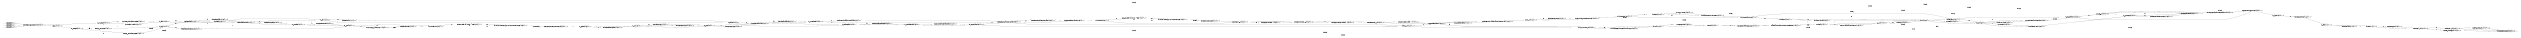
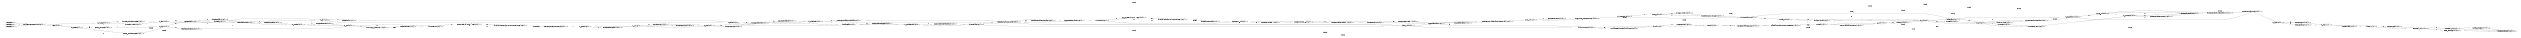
  digraph {
    rankdir=LR
    node [fillcolor=white shape=ellipse style=filled]
    edge [style=bold]
    n1 [fillcolor=lightgray label="inferMissingArguments(functionConfig)@@@123@@@['1', '1', '0']"]
    n2 [label="null != windowLengthCount@@@80@@@['1', '1', '0']" shape=diamond]
    n3 [label="windowConfig.setWindowLengthCount(windowLengthCount)@@@84@@@['1', '1', '0']"]
    n4 [label="windowConfig == null@@@81@@@['1', '1', '0']" shape=diamond]
    n5 [label="null != windowLengthDurationMs@@@86@@@['1', '1', '0']" shape=diamond]
    n6 [label="windowConfig = new WindowConfig()@@@82@@@['1', '1', '0']"]
    n7 [label="ram != null@@@50@@@['1', '1', '1']" shape=diamond]
    n8 [label="null != slidingIntervalCount@@@92@@@['1', '1', '0']" shape=diamond]
    n9 [label="windowConfig == null@@@87@@@['1', '1', '0']" shape=diamond]
    n10 [label="null != functionName@@@21@@@['1', '1', '0']" shape=diamond]
    n11 [label="null != name@@@16@@@['0', '0', '1']" shape=diamond]
    n12 [label="functionConfig.setName(functionName)@@@22@@@['1', '1', '0']"]
    n13 [label="null != inputs@@@25@@@['1', '1', '0']" shape=diamond]
    n14 [label="sourceConfig.setName(name)@@@17@@@['0', '0', '1']"]
    n15 [label="null != className@@@19@@@['0', '0', '1']" shape=diamond]
    n16 [label="functionConfig.setInputs(inputTopics)@@@27@@@['1', '1', '0']"]
    n17 [label="null != customSerdeInputString@@@29@@@['1', '1', '0']" shape=diamond]
    n18 [label="List<String> inputTopics = Arrays.asList(inputs.split(\",\"))@@@26@@@['1', '1', '0']"]
    n19 [label="super.edu.fdu.CPPDG.tinypdg.pe.ExpressionInfo@17efd7e@@@3@@@['1', '1', '1']"]
    n20 [label="null != sourceConfigFile@@@4@@@['0', '0', '1']" shape=diamond]
    n21 [label="mergeArgs()@@@4@@@['1', '1', '0']"]
    n22 [label="this.sourceConfig = CmdUtils.loadConfig(sourceConfigFile,)@@@5@@@['0', '0', '1']"]
    n23 [label="this.sourceConfig = new SourceConfig()@@@8@@@['0', '0', '1']"]
    n24 [label="null != fnConfigFile@@@5@@@['1', '1', '0']" shape=diamond]
    n25 [label="parseFullyQualifiedFunctionName(fqfn,functionConfig)@@@12@@@['1', '1', '0']"]
    n26 [label="functionConfig.getCustomSerdeInputs() == null@@@66@@@['1', '1', '0']" shape=diamond]
    n27 [label="functionConfig.getUserConfig() == null@@@69@@@['1', '1', '0']" shape=diamond]
    n28 [label="functionConfig.setCustomSerdeInputs(new HashMap<>())@@@67@@@['1', '1', '0']"]
    n29 [label="sourceConfig.setParallelism(parallelism)@@@32@@@['1', '1', '1']"]
    n30 [label="functionConfig.setUserConfig(new HashMap<>())@@@70@@@['1', '1', '0']"]
    n31 [label="resources.setCpu(cpu)@@@48@@@['0', '0', '1']"]
    n32 [label="disk != null@@@53@@@['1', '1', '1']" shape=diamond]
    n33 [label="resources.setRam(ram)@@@51@@@['0', '0', '1']"]
    n34 [label="null != destinationTopicName@@@22@@@['0', '0', '1']" shape=diamond]
    n35 [label="this.sourceConfig.setClassName(className)@@@20@@@['1', '1', '1']"]
    n36 [fillcolor=lightgray label="inferMissingArguments(sourceConfig)@@@60@@@['1', '1', '1']"]
    n37 [label="null != tenant@@@10@@@['0', '0', '1']" shape=diamond]
    n38 [label="functionConfig.getInputs() == null@@@63@@@['1', '1', '0']" shape=diamond]
    n39 [label="functionConfig.setInputs(new LinkedList<>())@@@64@@@['1', '1', '0']"]
    n40 [label="Type type = new TypeToken<Map<String,String>>(){}.getType()@@@30@@@['1', '1', '0']"]
    n41 [label="Map<String,String> customSerdeInputMap = new Gson().fromJson(customSerdeInputString,type)@@@33@@@['1', '1', '0']"]
    n42 [label="functionConfig.setCustomSerdeInputs(customSerdeInputMap)@@@34@@@['1', '1', '0']"]
    n43 [label="sourceConfig.setSerdeClassName(deserializationClassName)@@@26@@@['0', '0', '1']"]
    n44 [label="null != processingGuarantees@@@28@@@['0', '0', '1']" shape=diamond]
    n45 [label="sourceConfig.setProcessingGuarantees(processingGuarantees)@@@29@@@['1', '1', '1']"]
    n46 [label="parallelism != null@@@31@@@['0', '0', '1']" shape=diamond]
    n47 [label="resources.setDisk(disk)@@@54@@@['0', '0', '1']"]
    n48 [label="windowConfig = new WindowConfig()@@@94@@@['1', '1', '0']"]
    n49 [label="sourceConfig.setResources(resources)@@@56@@@['0', '0', '1']"]
    n50 [label="windowConfig.setSlidingIntervalCount(slidingIntervalCount)@@@96@@@['1', '1', '0']"]
    n51 [label="functionConfig.setWindowConfig(windowConfig)@@@104@@@['1', '1', '0']"]
    n52 [label="windowConfig == null@@@99@@@['1', '1', '0']" shape=diamond]
    n53 [label="null != sourceConfigString@@@57@@@['0', '0', '1']" shape=diamond]
    n54 [label="null != slidingIntervalDurationMs@@@98@@@['1', '1', '0']" shape=diamond]
    n55 [label="functionConfig.setResources(new org.apache.pulsar.functions.utils.Resources(cpu,ram,disk))@@@75@@@['1', '1', '0']"]
    n56 [label="timeoutMs != null@@@76@@@['1', '1', '0']" shape=diamond]
    n57 [label="functionConfig.setTimeoutMs(timeoutMs)@@@77@@@['1', '1', '0']"]
    n58 [label="WindowConfig windowConfig = functionConfig.getWindowConfig()@@@79@@@['1', '1', '0']"]
    n59 [label="resources == null@@@44@@@['0', '0', '1']" shape=diamond]
    n60 [label="cpu != null@@@47@@@['0', '0', '1']" shape=diamond]
    n61 [label="resources = new org.apache.pulsar.functions.utils.Resources()@@@45@@@['0', '0', '1']"]
    n62 [label="sourceType != null@@@40@@@['0', '0', '1']" shape=diamond]
    n63 [label="org.apache.pulsar.functions.utils.Resources resources = sourceConfig.getResources()@@@43@@@['0', '0', '1']"]
    n64 [label="sourceConfig.setArchive(validateSourceType(sourceType))@@@41@@@['0', '0', '1']"]
    n65 [label="sourceConfig.setConfigs(parseConfigs(sourceConfigString))@@@58@@@['0', '0', '1']"]
    n66 [label="windowConfig.setSlidingIntervalDurationMs(slidingIntervalDurationMs)@@@102@@@['1', '1', '0']"]
    n67 [label="functionConfig.setRetainOrdering(retainOrdering)@@@55@@@['1', '1', '0']"]
    n68 [label="null != userConfigString@@@56@@@['1', '1', '0']" shape=diamond]
    n69 [label="Map<String,Object> userConfigMap = new Gson().fromJson(userConfigString,type)@@@60@@@['1', '1', '0']"]
    n70 [label="functionConfig.setUserConfig(userConfigMap)@@@61@@@['1', '1', '0']"]
    n71 [label="Type type = new TypeToken<Map<String,String>>(){}.getType()@@@57@@@['1', '1', '0']"]
    n72 [label="functionConfig.getJar() != null@@@117@@@['1', '1', '0']" shape=diamond]
    n73 [label="userCodeFile = functionConfig.getJar()@@@118@@@['1', '1', '0']"]
    n74 [label="functionConfig.getPy() != null@@@120@@@['1', '1', '0']" shape=diamond]
    n75 [label="userCodeFile = functionConfig.getPy()@@@121@@@['1', '1', '0']"]
    n76 [label="null != autoAck@@@105@@@['1', '1', '0']" shape=diamond]
    n77 [label="windowConfig = new WindowConfig()@@@88@@@['1', '1', '0']"]
    n78 [label="functionConfig.setParallelism(parallelism)@@@73@@@['1', '1', '0']"]
    n79 [label="archive != null && sourceType != null@@@34@@@['0', '0', '1']" shape=diamond]
    n80 [fillcolor=lightgray label="processArguments['0', '0', '1']" shape=diamond]
    n81 [label="archive != null@@@37@@@['0', '0', '1']" shape=diamond]
    n82 [label="throw new ParameterException(\"Cannot specify both archive and source-type\")@@@35@@@['0', '0', '1']"]
    n83 [label="sourceConfig.setArchive(archive)@@@38@@@['0', '0', '1']"]
    n84 [label="null != topicsPattern@@@36@@@['1', '1', '0']" shape=diamond]
    n85 [label="functionConfig.setProcessingGuarantees(processingGuarantees)@@@53@@@['1', '1', '0']"]
    n86 [label="functionConfig = CmdUtils.loadConfig(fnConfigFile,)@@@6@@@['1', '1', '0']"]
    n87 [label="functionConfig = new FunctionConfig()@@@9@@@['1', '1', '0']"]
    n88 [label="sourceConfig.setTopicName(destinationTopicName)@@@23@@@['0', '0', '1']"]
    n89 [label="null != deserializationClassName@@@25@@@['0', '0', '1']" shape=diamond]
    n90 [label="null != outputSerdeClassName@@@49@@@['1', '1', '0']" shape=diamond]
    n91 [label="functionConfig.setClassName(className)@@@47@@@['1', '1', '0']"]
    n92 [fillcolor=lightgray label="processArguments['1', '0', '0']" shape=diamond]
    n93 [label="functionConfig.setOutputSerdeClassName(outputSerdeClassName)@@@50@@@['1', '1', '0']"]
    n94 [label="functionConfig.setOutput(output)@@@40@@@['1', '1', '0']"]
    n95 [label="functionConfig.setSkipOutput(skipOutput)@@@42@@@['0', '1', '0']"]
    n96 [label="null != logTopic@@@43@@@['1', '1', '0']" shape=diamond]
    n97 [label="functionConfig.setLogTopic(logTopic)@@@44@@@['1', '1', '0']"]
    n98 [label="functionConfig.setNamespace(namespace)@@@19@@@['1', '1', '0']"]
    n99 [label="sourceConfig.setNamespace(namespace)@@@14@@@['1', '1', '1']"]
    n100 [label="null != fqfn@@@11@@@['1', '1', '0']" shape=diamond]
    n101 [label="sourceConfig.setTenant(tenant)@@@11@@@['1', '1', '1']"]
    n102 [label="null != namespace@@@13@@@['0', '0', '1']" shape=diamond]
    n103 [label="functionConfig.setTenant(tenant)@@@16@@@['1', '1', '0']"]
    n104 [label="functionConfig.setJar(jarFile)@@@112@@@['1', '1', '0']"]
    n105 [label="null != pyFile@@@114@@@['1', '1', '0']" shape=diamond]
    n106 [label="functionConfig.setPy(pyFile)@@@115@@@['1', '1', '0']"]
    n107 [label="functionConfig.setTopicsPattern(topicsPattern)@@@37@@@['1', '1', '0']"]
    n108 [label="null != output@@@39@@@['1', '1', '0']" shape=diamond]
    n109 [label="functionConfig.setAutoAck(autoAck)@@@106@@@['1', '1', '0']"]
+   n110 [label="functionConfig.setAutoAck(true)@@@109@@@['1', '1', '0']"]
    n111 [label="null != jarFile@@@111@@@['1', '1', '0']" shape=diamond]
    n112 [fillcolor=lightgray label="processArguments['0', '1', '0']" shape=diamond]
    n2 -> n3 [label=true style=dotted]
    n2 -> n4
    n2 -> n4 [label=true style=dotted]
    n2 -> n5
    n3 -> n5
    n4 -> n3
    n4 -> n6 [label=true style=dotted]
    n4 -> n6
    n5 -> n7 [label=true style=dotted]
    n5 -> n8
    n5 -> n9
    n5 -> n9 [label=true style=dotted]
    n6 -> n3
    n6 -> n9 [label=windowConfig style=solid]
    n6 -> n32 [label=windowConfig style=solid]
    n6 -> n51 [label=windowConfig style=solid]
    n6 -> n52 [label=windowConfig style=solid]
    n7 -> n8
    n7 -> n32
    n7 -> n33
    n7 -> n33 [label=true style=dotted]
    n8 -> n32 [label=true style=dotted]
    n8 -> n32
    n8 -> n50 [label=true style=dotted]
    n8 -> n54
    n9 -> n7
    n9 -> n59 [label=0 style=dashed]
    n9 -> n77 [label=true style=dotted]
    n9 -> n77
    n10 -> n11 [label=0 style=dashed]
    n10 -> n12 [label=true style=dotted]
    n10 -> n12
    n10 -> n13
    n11 -> n14 [label=true style=dotted]
    n11 -> n14
    n11 -> n15
    n12 -> n13
    n12 -> n14 [label=0 style=dashed]
    n13 -> n16 [label=true style=dotted]
    n13 -> n17
    n13 -> n18
    n13 -> n18 [label=true style=dotted]
    n14 -> n15
    n15 -> n34
    n15 -> n35
    n15 -> n35 [label=true style=dotted]
    n16 -> n17
    n17 -> n40
    n17 -> n40 [label=true style=dotted]
    n17 -> n41 [label=true style=dotted]
    n17 -> n42 [label=true style=dotted]
    n17 -> n84 [style=dotted]
    n18 -> n16 [label=inputTopics style=solid]
    n18 -> n16
    n19 -> n20
    n19 -> n21
    n20 -> n22 [label=true style=dotted]
    n20 -> n22
    n20 -> n23 [label=false style=dotted]
    n20 -> n23
    n21 -> n24
    n22 -> n36 [label=sourceConfig style=solid]
    n22 -> n37
    n23 -> n36 [label=sourceConfig style=solid]
    n23 -> n37
    n24 -> n22 [label=0 style=dashed]
    n24 -> n86 [label=true style=dotted]
    n24 -> n86
    n24 -> n87
    n24 -> n87 [label=false style=dotted]
    n25 -> n13
    n26 -> n27
    n26 -> n28
    n26 -> n28 [label=true style=dotted]
    n27 -> n29
    n27 -> n30 [label=true style=dotted]
    n27 -> n30
    n28 -> n27
    n29 -> n55
    n29 -> n78 [label=true style=dotted]
    n29 -> n78
    n29 -> n79
    n30 -> n29
    n31 -> n7
    n32 -> n47
    n32 -> n47 [label=true style=dotted]
    n32 -> n48
    n32 -> n48 [label=true style=dotted]
    n32 -> n49
    n32 -> n50
    n33 -> n32
    n34 -> n88 [label=true style=dotted]
    n34 -> n88
    n34 -> n89
    n35 -> n34
    n35 -> n90
    n35 -> n91 [label=true style=dotted]
    n35 -> n91
    n36 -> n51 [label=windowConfig style=solid]
    n36 -> n66
    n37 -> n101
    n37 -> n101 [label=true style=dotted]
    n37 -> n102
    n38 -> n26
    n38 -> n39 [label=true style=dotted]
    n38 -> n39
    n39 -> n26
    n40 -> n41 [label=type style=solid]
    n40 -> n41
    n41 -> n42
    n41 -> n42 [label=customSerdeInputMap style=solid]
    n42 -> n84
    n43 -> n44
    n44 -> n45 [label=true style=dotted]
    n44 -> n45
    n44 -> n46
    n45 -> n46
    n45 -> n67
    n45 -> n85
    n45 -> n85 [label=true style=dotted]
    n46 -> n29 [label=true style=dotted]
    n46 -> n29
    n46 -> n79
    n47 -> n49
    n48 -> n50
    n48 -> n51 [label=windowConfig style=solid]
    n48 -> n52 [label=windowConfig style=solid]
    n49 -> n53
    n50 -> n54
    n51 -> n76
    n52 -> n36
    n52 -> n36 [label=true style=dotted]
    n52 -> n53 [label=0 style=dashed]
    n52 -> n66
    n53 -> n36
    n53 -> n65
    n53 -> n65 [label=true style=dotted]
    n54 -> n51
    n54 -> n52
    n54 -> n52 [label=true style=dotted]
    n54 -> n66 [label=true style=dotted]
    n55 -> n56
    n56 -> n57 [label=true style=dotted]
    n56 -> n57
    n56 -> n58
    n57 -> n58
    n58 -> n2
    n58 -> n4 [label=windowConfig style=solid]
    n58 -> n9 [label=windowConfig style=solid]
    n58 -> n32 [label=windowConfig style=solid]
    n58 -> n51 [label=windowConfig style=solid]
    n58 -> n52 [label=windowConfig style=solid]
    n59 -> n60
    n59 -> n61 [label=true style=dotted]
    n59 -> n61
    n60 -> n7
    n60 -> n31
    n60 -> n31 [label=true style=dotted]
    n61 -> n49 [label=resources style=solid]
    n61 -> n60
    n62 -> n63
    n62 -> n64 [label=true style=dotted]
    n62 -> n64
    n63 -> n49 [label=resources style=solid]
    n63 -> n59 [label=resources style=solid]
    n63 -> n59
    n64 -> n63
    n65 -> n36
    n66 -> n51
    n67 -> n68
    n68 -> n38
    n68 -> n69 [label=true style=dotted]
    n68 -> n70 [label=true style=dotted]
    n68 -> n71
    n68 -> n71 [label=true style=dotted]
    n69 -> n70 [label=userConfigMap style=solid]
    n69 -> n70
    n70 -> n38
    n71 -> n69 [label=type style=solid]
    n71 -> n69
    n72 -> n73
    n72 -> n73 [label=true style=dotted]
    n72 -> n74 [label=false style=dotted]
    n72 -> n74
    n73 -> n1
    n74 -> n1
    n74 -> n75
    n74 -> n75 [label=true style=dotted]
    n75 -> n1
    n76 -> n109 [label=true style=dotted]
    n76 -> n109
+   n76 -> n110 [label=false style=dotted]
+   n76 -> n110
    n77 -> n7
    n77 -> n32 [label=windowConfig style=solid]
    n77 -> n51 [label=windowConfig style=solid]
    n77 -> n52 [label=windowConfig style=solid]
    n77 -> n61 [label=0 style=dashed]
    n78 -> n29 [label=0 style=dashed]
    n78 -> n55
    n79 -> n81
    n79 -> n82
    n79 -> n82 [label=true style=dotted]
    n80 -> n19
    n81 -> n62
    n81 -> n83
    n81 -> n83 [label=true style=dotted]
    n82 -> n81
    n83 -> n62
    n84 -> n107 [label=true style=dotted]
    n84 -> n107
    n84 -> n108
    n85 -> n45 [label=0 style=dashed]
    n85 -> n67
    n86 -> n1 [label=functionConfig style=solid]
    n86 -> n25 [label=functionConfig style=solid]
    n86 -> n100
    n87 -> n1 [label=functionConfig style=solid]
    n87 -> n23 [label=0 style=dashed]
    n87 -> n25 [label=functionConfig style=solid]
    n87 -> n100
    n88 -> n89
    n89 -> n43 [label=true style=dotted]
    n89 -> n43
    n89 -> n44
    n90 -> n34 [label=0 style=dashed]
    n90 -> n45
    n90 -> n93 [label=true style=dotted]
    n90 -> n93
    n91 -> n35 [label=0 style=dashed]
    n91 -> n90
    n92 -> n19
    n93 -> n45
    n94 -> n95
    n94 -> n96
    n95 -> n96
    n96 -> n35
    n96 -> n97
    n96 -> n97 [label=true style=dotted]
    n97 -> n35
    n98 -> n10
    n98 -> n99 [label=0 style=dashed]
    n99 -> n10
    n99 -> n11
    n99 -> n98 [label=true style=dotted]
    n99 -> n98
    n100 -> n10 [label=false style=dotted]
    n100 -> n25 [label=true style=dotted]
    n100 -> n25
    n100 -> n99 [label=false style=dotted]
    n100 -> n101 [label=false style=dotted]
    n100 -> n101
    n101 -> n99
    n101 -> n102
    n101 -> n103 [label=true style=dotted]
    n101 -> n103
    n102 -> n11
    n102 -> n99 [label=true style=dotted]
    n102 -> n99
    n103 -> n99
    n103 -> n101 [label=0 style=dashed]
    n104 -> n105
    n105 -> n72
    n105 -> n106
    n105 -> n106 [label=true style=dotted]
    n106 -> n72
    n107 -> n108
    n108 -> n94 [label=true style=dotted]
    n108 -> n94
    n108 -> n95
    n108 -> n96
    n109 -> n111
+   n110 -> n111
    n111 -> n104 [label=true style=dotted]
    n111 -> n104
    n111 -> n105
    n112 -> n19
  }
